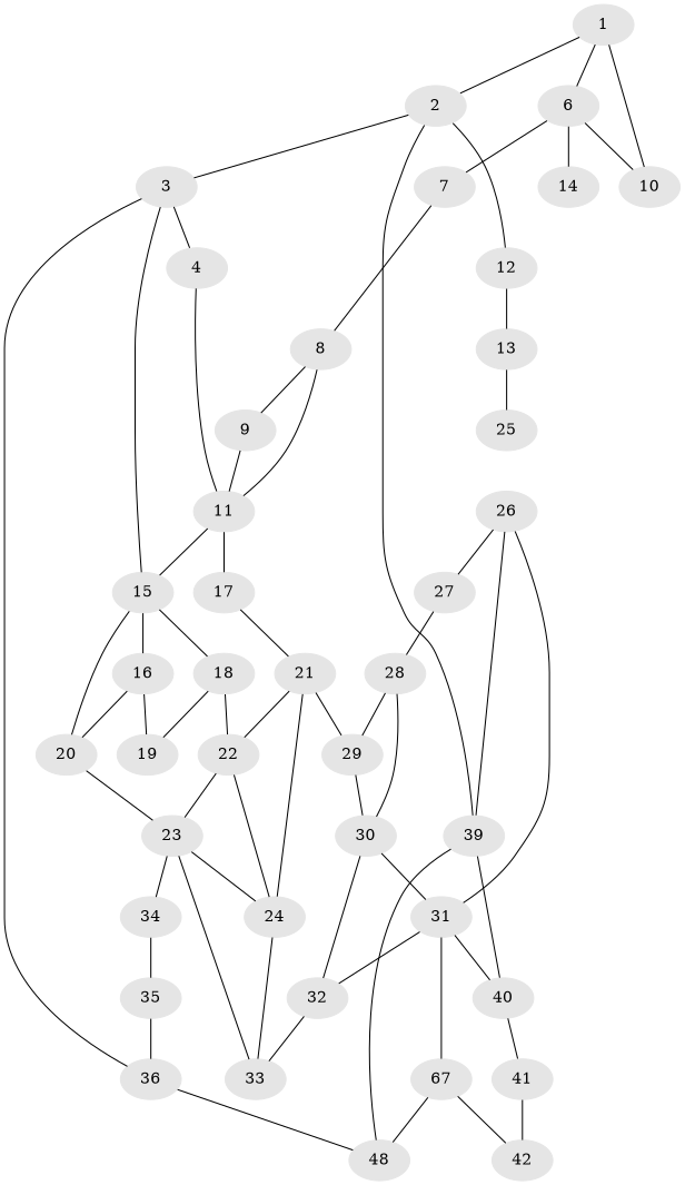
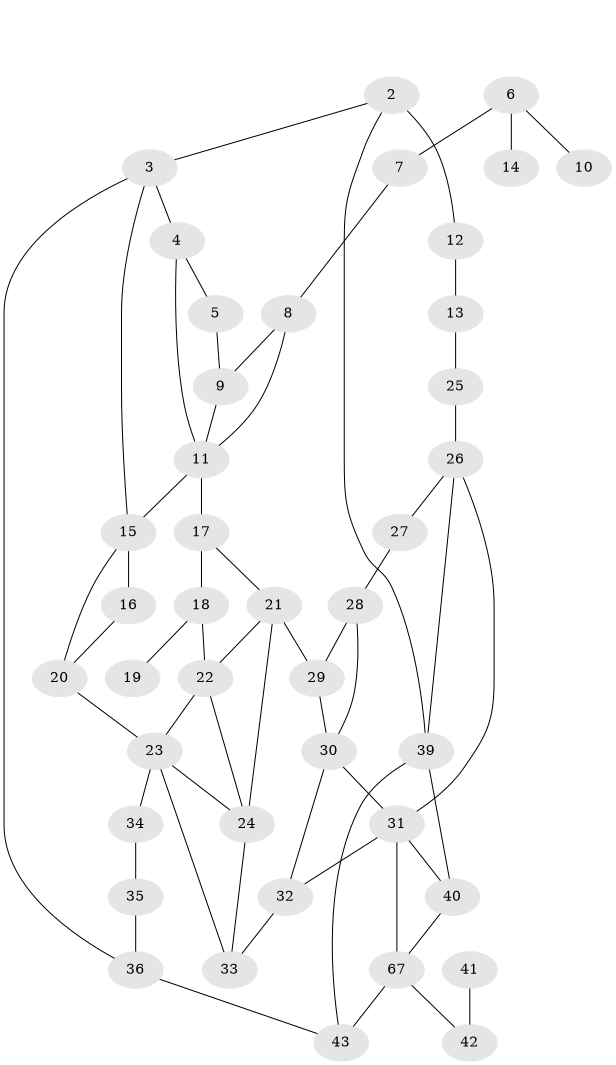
  graph {
    node [color=gray90 style=filled]
    edge [weight=1.0]
-   1
    2
    6
    10
    3
    12
    39
    7
    14
    4
    15
    36
    13
    40
-   43 [label=48]
+   43
+   5
    11
    16
    20
    9
    17
    8
    21
    18
    25
    26
    22
    24
    29
    19
    23
    33
    34
    30
    35
    27
    31
    28
    32
    n40 [label=67]
    42
    41
-   1 -- 2
-   1 -- 6
-   1 -- 10 [weight=2.0]
    2 -- 3
    2 -- 12
    2 -- 39
    6 -- 10
    6 -- 7 [weight=2.0]
    6 -- 14 [weight=2.0]
    3 -- 4
    3 -- 15
    3 -- 36
    12 -- 13 [weight=2.0]
    39 -- 40
    39 -- 43
    7 -- 8 [weight=2.0]
+   4 -- 5
    4 -- 11
    15 -- 16 [weight=3.0]
    15 -- 20
    36 -- 43 [weight=2.0]
    13 -- 25 [weight=2.0]
-   40 -- 41 [weight=2.0]
+   40 -- n40 [weight=2.0]
+   5 -- 9 [weight=2.0]
    11 -- 15
    11 -- 17
    16 -- 20
-   16 -- 19 [weight=2.0]
    20 -- 23
    9 -- 11
    17 -- 21
-   15 -- 18 [weight=2.0]
+   17 -- 18 [weight=2.0]
    8 -- 11
    8 -- 9 [weight=3.0]
    21 -- 22
    21 -- 24
    21 -- 29 [weight=2.0]
    18 -- 22 [weight=2.0]
    18 -- 19 [weight=2.0]
+   25 -- 26 [weight=2.0]
    26 -- 39
    26 -- 27 [weight=2.0]
    26 -- 31
    22 -- 24
    22 -- 23
    24 -- 33
    29 -- 30
    23 -- 24
    23 -- 33
    23 -- 34 [weight=2.0]
    34 -- 35
    30 -- 31
    30 -- 32
    35 -- 36 [weight=4.0]
    27 -- 28
    31 -- 40
    31 -- 32
    31 -- n40
    28 -- 29
    28 -- 30
    32 -- 33
    n40 -- 43 [weight=2.0]
    n40 -- 42 [weight=2.0]
    41 -- 42 [weight=4.0]
  }
